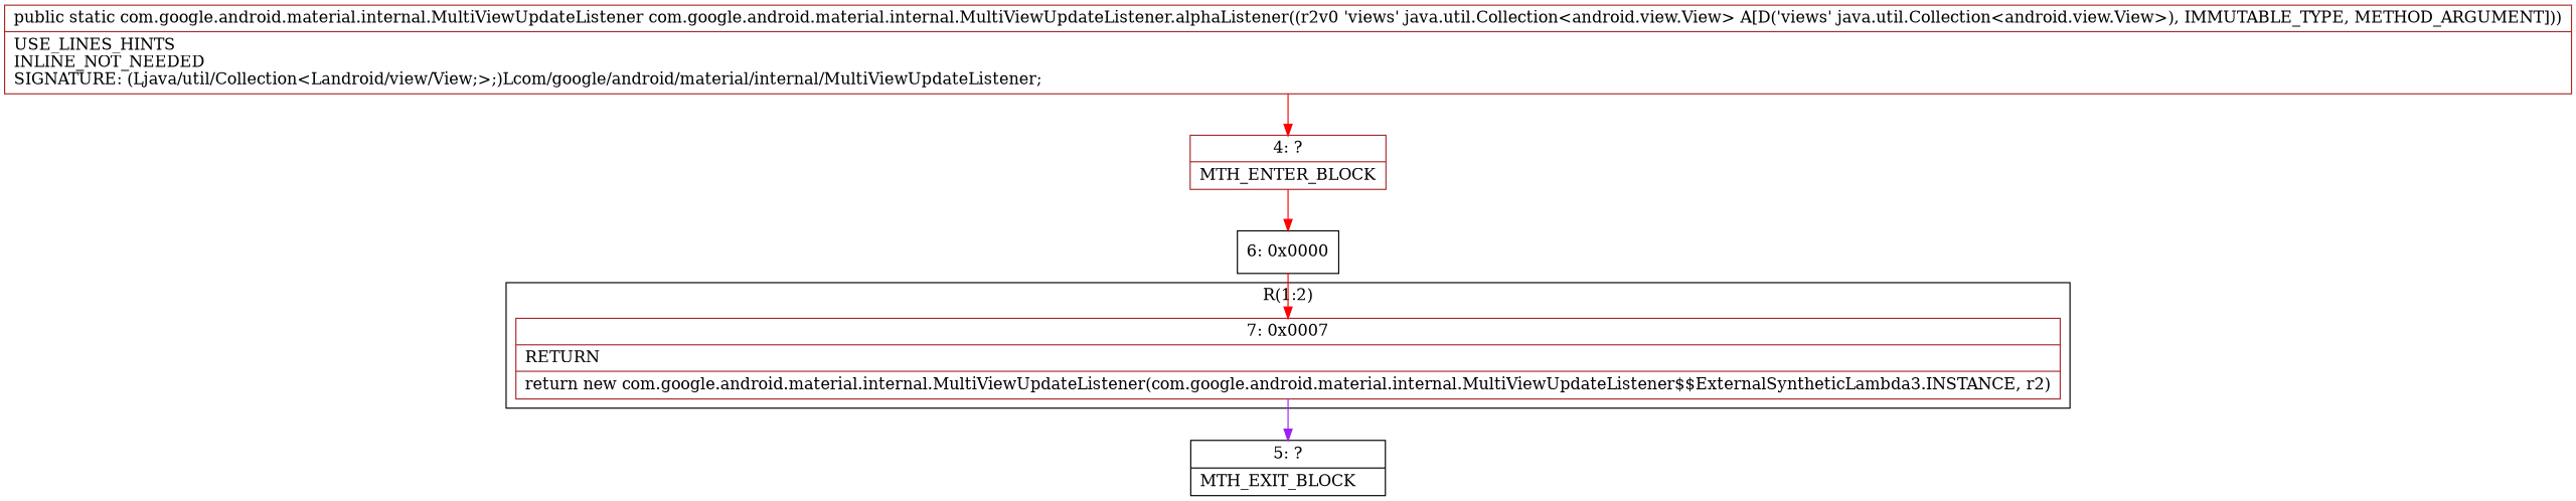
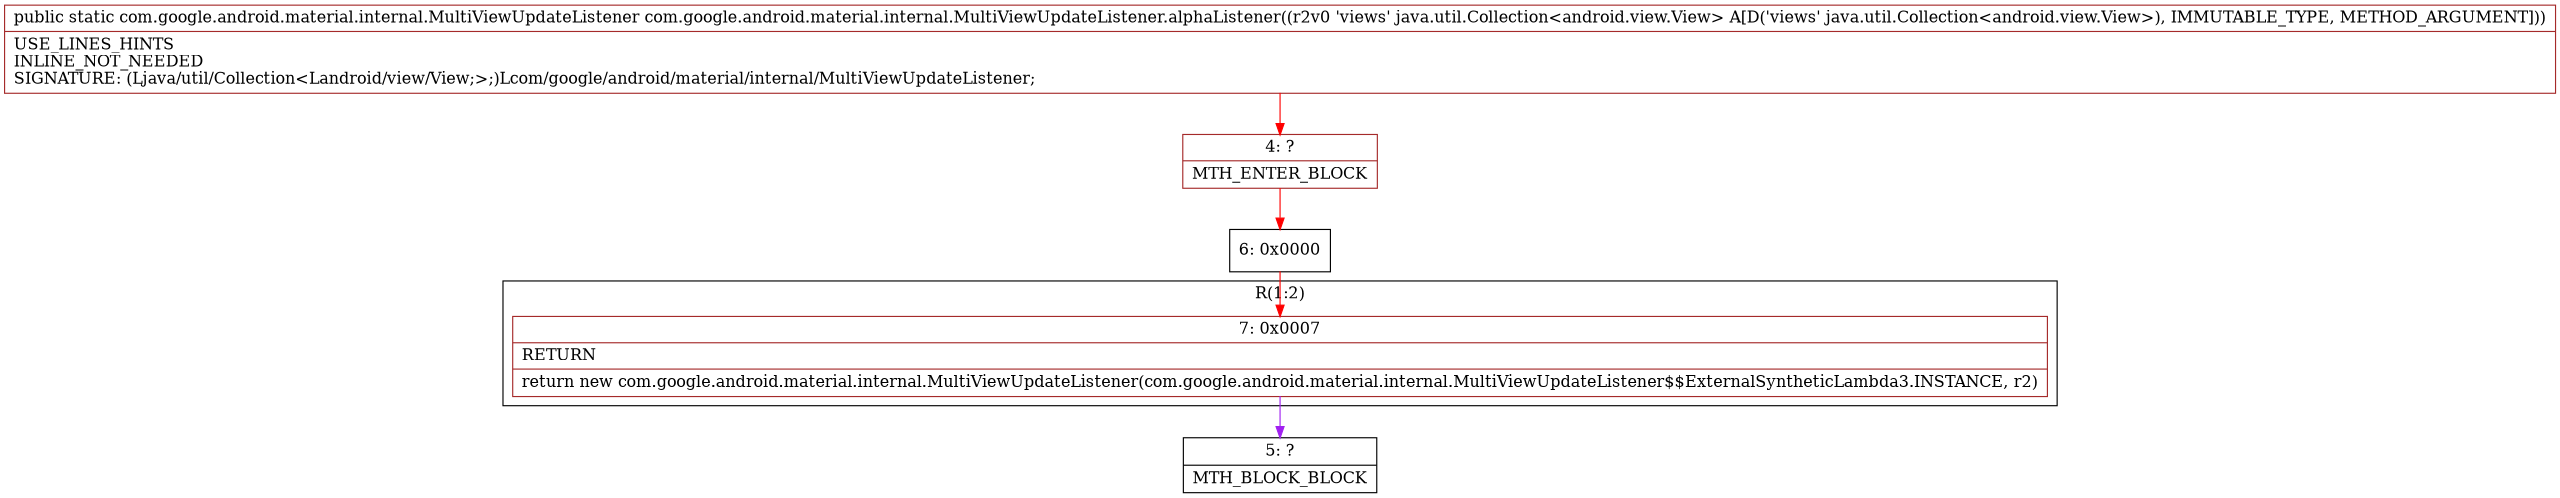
  digraph {
    node [color=brown shape=record]
    edge [color=red]
    n1 [label="{7\:\ 0x0007|RETURN\l|return new com.google.android.material.internal.MultiViewUpdateListener(com.google.android.material.internal.MultiViewUpdateListener$$ExternalSyntheticLambda3.INSTANCE, r2)\l}"]
-   n2 [color=black label="{5\:\ ?|MTH_EXIT_BLOCK\l}"]
+   n2 [color=black label="{5\:\ ?|MTH_BLOCK_BLOCK\l}"]
    n3 [label="{4\:\ ?|MTH_ENTER_BLOCK\l}"]
    n4 [color=black label="{6\:\ 0x0000}"]
    n5 [label="{public static com.google.android.material.internal.MultiViewUpdateListener com.google.android.material.internal.MultiViewUpdateListener.alphaListener((r2v0 'views' java.util.Collection\<android.view.View\> A[D('views' java.util.Collection\<android.view.View\>), IMMUTABLE_TYPE, METHOD_ARGUMENT]))  | USE_LINES_HINTS\lINLINE_NOT_NEEDED\lSIGNATURE: (Ljava\/util\/Collection\<Landroid\/view\/View;\>;)Lcom\/google\/android\/material\/internal\/MultiViewUpdateListener;\l}"]
    subgraph cluster_1 {
      label="R(1:2)"
      n1
    }
    n1 -> n2 [color=purple]
    n3 -> n4
    n4 -> n1
    n5 -> n3
  }
